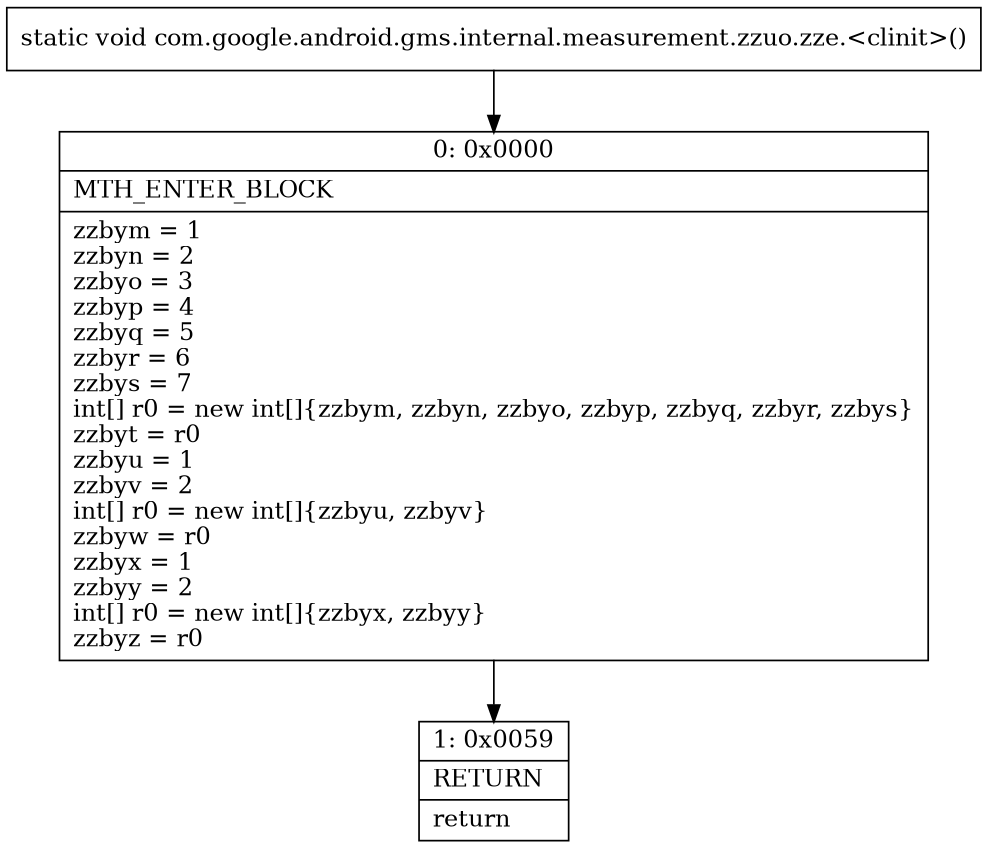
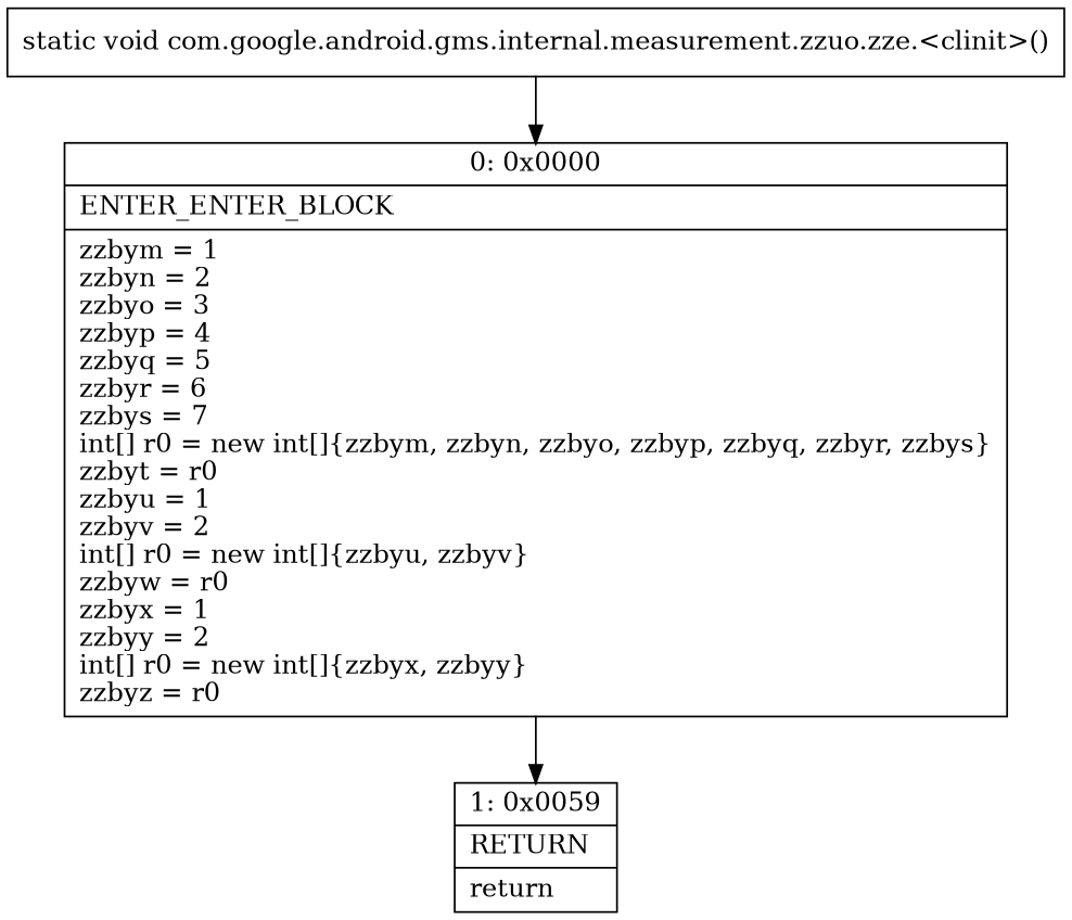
  digraph {
    node [shape=record]
-   n1 [label="{0\:\ 0x0000|MTH_ENTER_BLOCK\l|zzbym = 1\lzzbyn = 2\lzzbyo = 3\lzzbyp = 4\lzzbyq = 5\lzzbyr = 6\lzzbys = 7\lint[] r0 = new int[]\{zzbym, zzbyn, zzbyo, zzbyp, zzbyq, zzbyr, zzbys\}\lzzbyt = r0\lzzbyu = 1\lzzbyv = 2\lint[] r0 = new int[]\{zzbyu, zzbyv\}\lzzbyw = r0\lzzbyx = 1\lzzbyy = 2\lint[] r0 = new int[]\{zzbyx, zzbyy\}\lzzbyz = r0\l}"]
+   n1 [label="{0\:\ 0x0000|ENTER_ENTER_BLOCK\l|zzbym = 1\lzzbyn = 2\lzzbyo = 3\lzzbyp = 4\lzzbyq = 5\lzzbyr = 6\lzzbys = 7\lint[] r0 = new int[]\{zzbym, zzbyn, zzbyo, zzbyp, zzbyq, zzbyr, zzbys\}\lzzbyt = r0\lzzbyu = 1\lzzbyv = 2\lint[] r0 = new int[]\{zzbyu, zzbyv\}\lzzbyw = r0\lzzbyx = 1\lzzbyy = 2\lint[] r0 = new int[]\{zzbyx, zzbyy\}\lzzbyz = r0\l}"]
    n2 [label="{1\:\ 0x0059|RETURN\l|return\l}"]
    n3 [label="{static void com.google.android.gms.internal.measurement.zzuo.zze.\<clinit\>() }"]
    n1 -> n2
    n3 -> n1
  }
